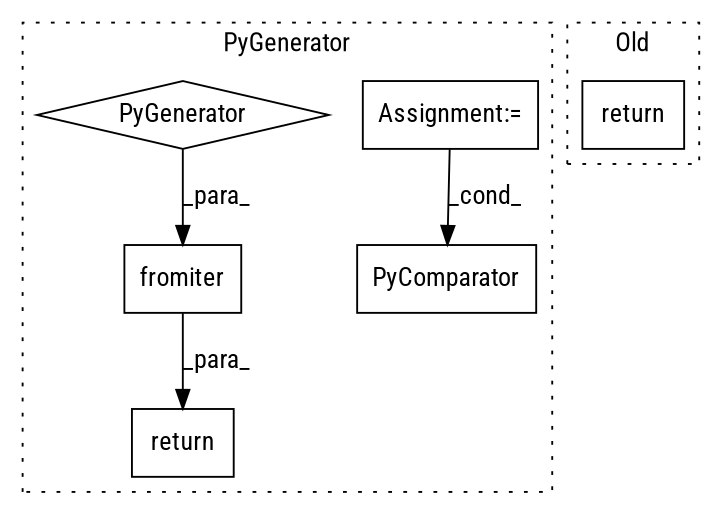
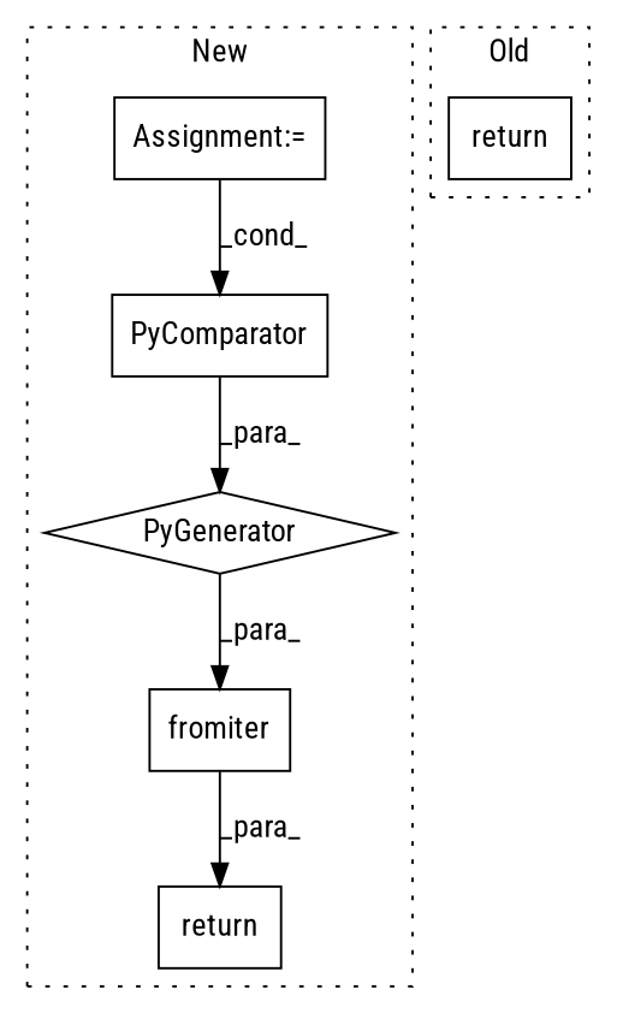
  digraph {
    fontname="Roboto Condensed"
    node [a=41 fontname="Roboto Condensed" l=19 s=312 shape=box]
    edge [fontname="Roboto Condensed"]
    n1 [a=32 l="18,1" label=fromiter s="209,345"]
    n2 [a=7 label="Assignment:="]
    n3 [l=7 label=return s=408]
    n4 [a=107 l=110 label=PyGenerator s=227 shape=diamond]
    n5 [a=113 label=PyComparator]
    n6 [l=7 label=return s=494]
    subgraph cluster_1 {
-     label=PyGenerator
+     label=New
      style=dotted
      n1
      n2
      n3
      n4
      n5
    }
    subgraph cluster_2 {
      label=Old
      style=dotted
      n6
    }
    n1 -> n3 [label=_para_]
    n2 -> n5 [label=_cond_]
    n4 -> n1 [label=_para_]
+   n5 -> n4 [label=_para_]
  }
